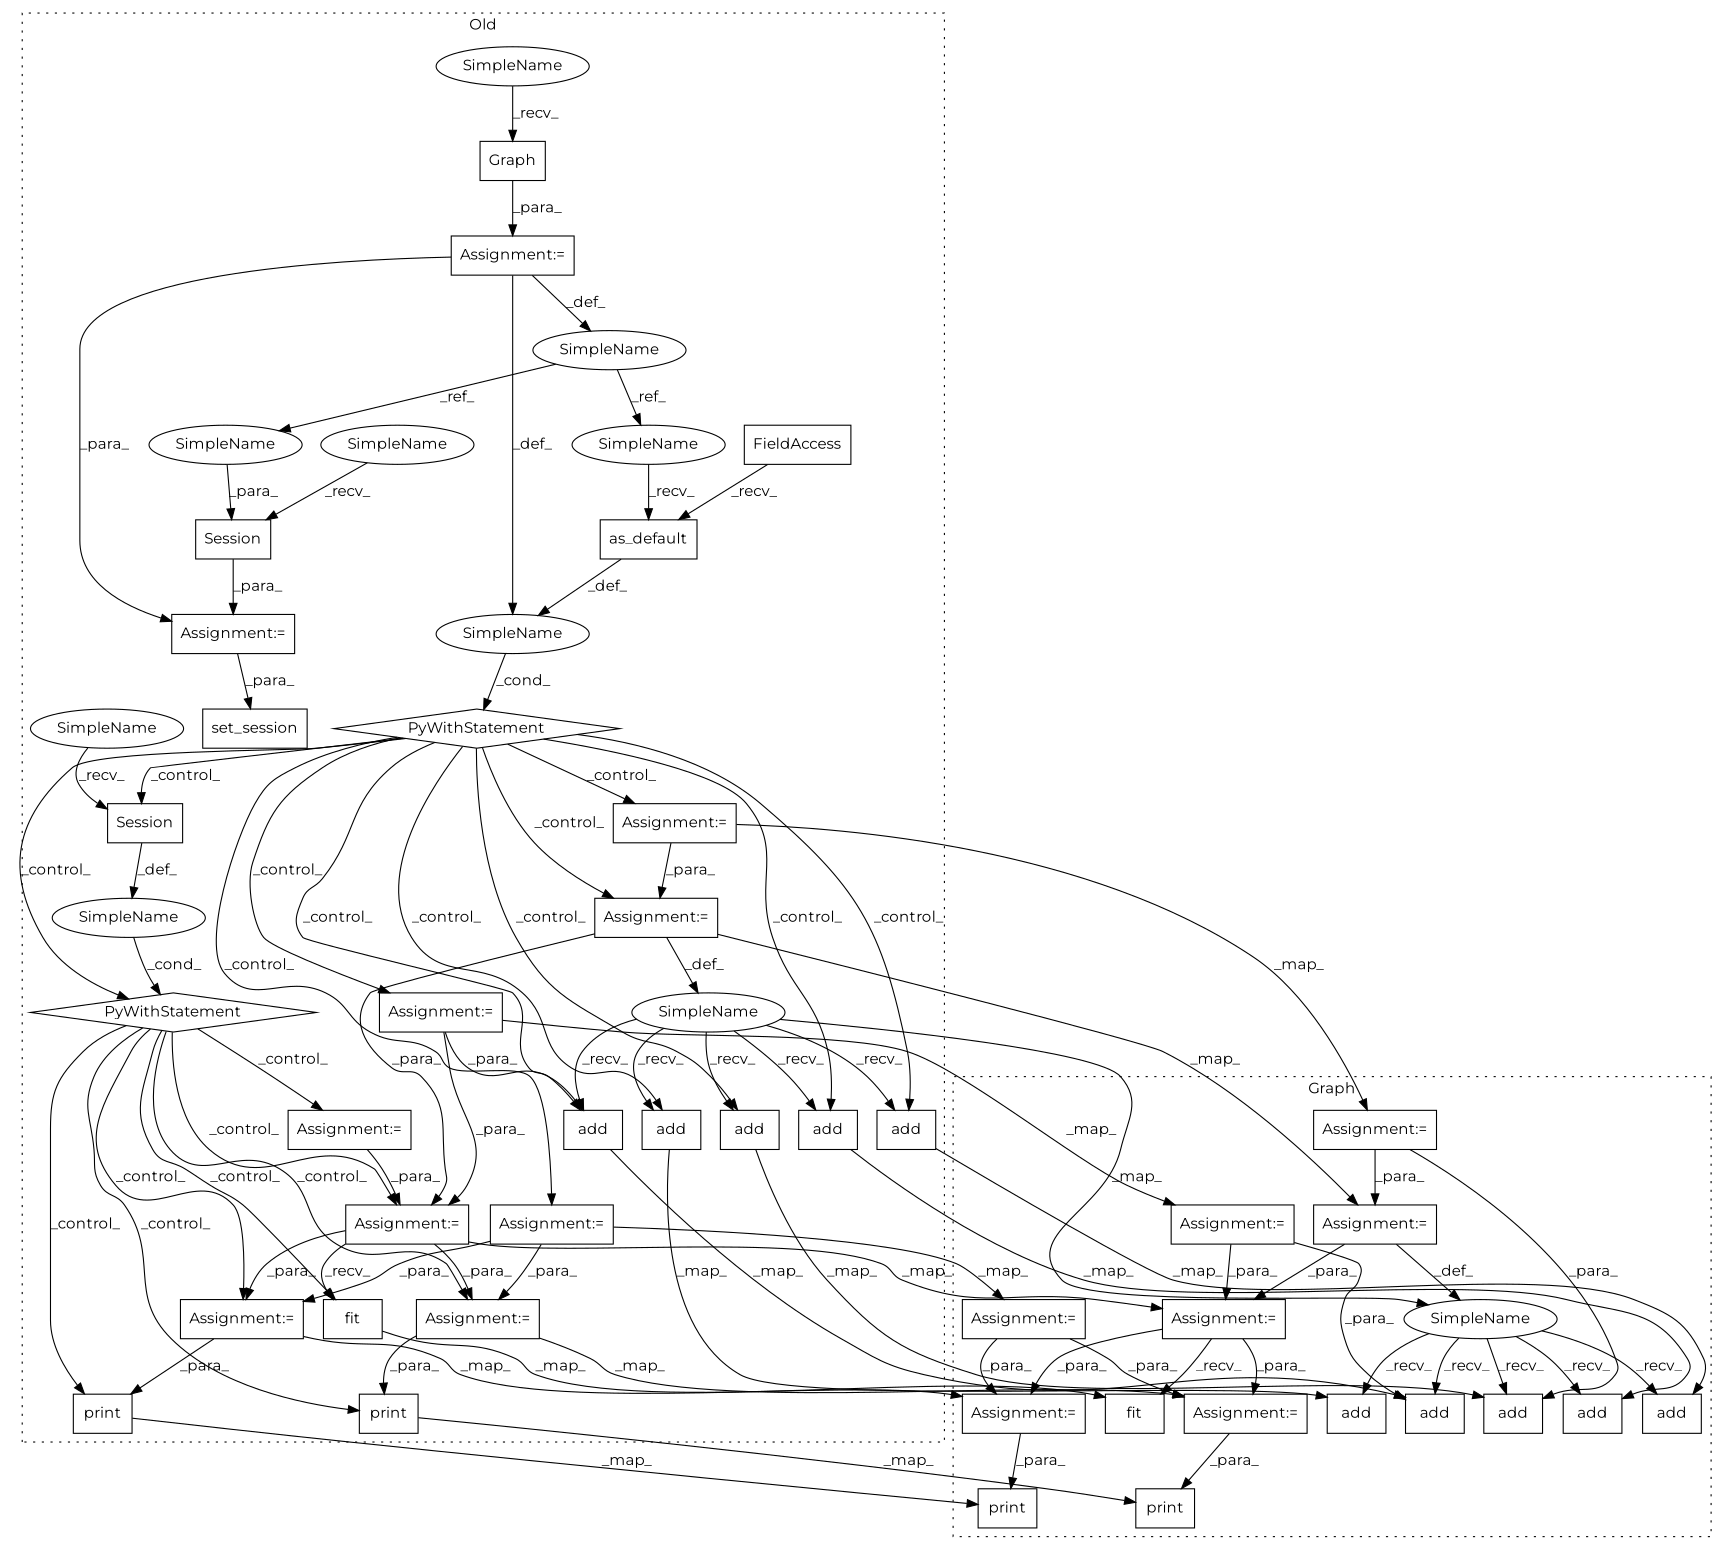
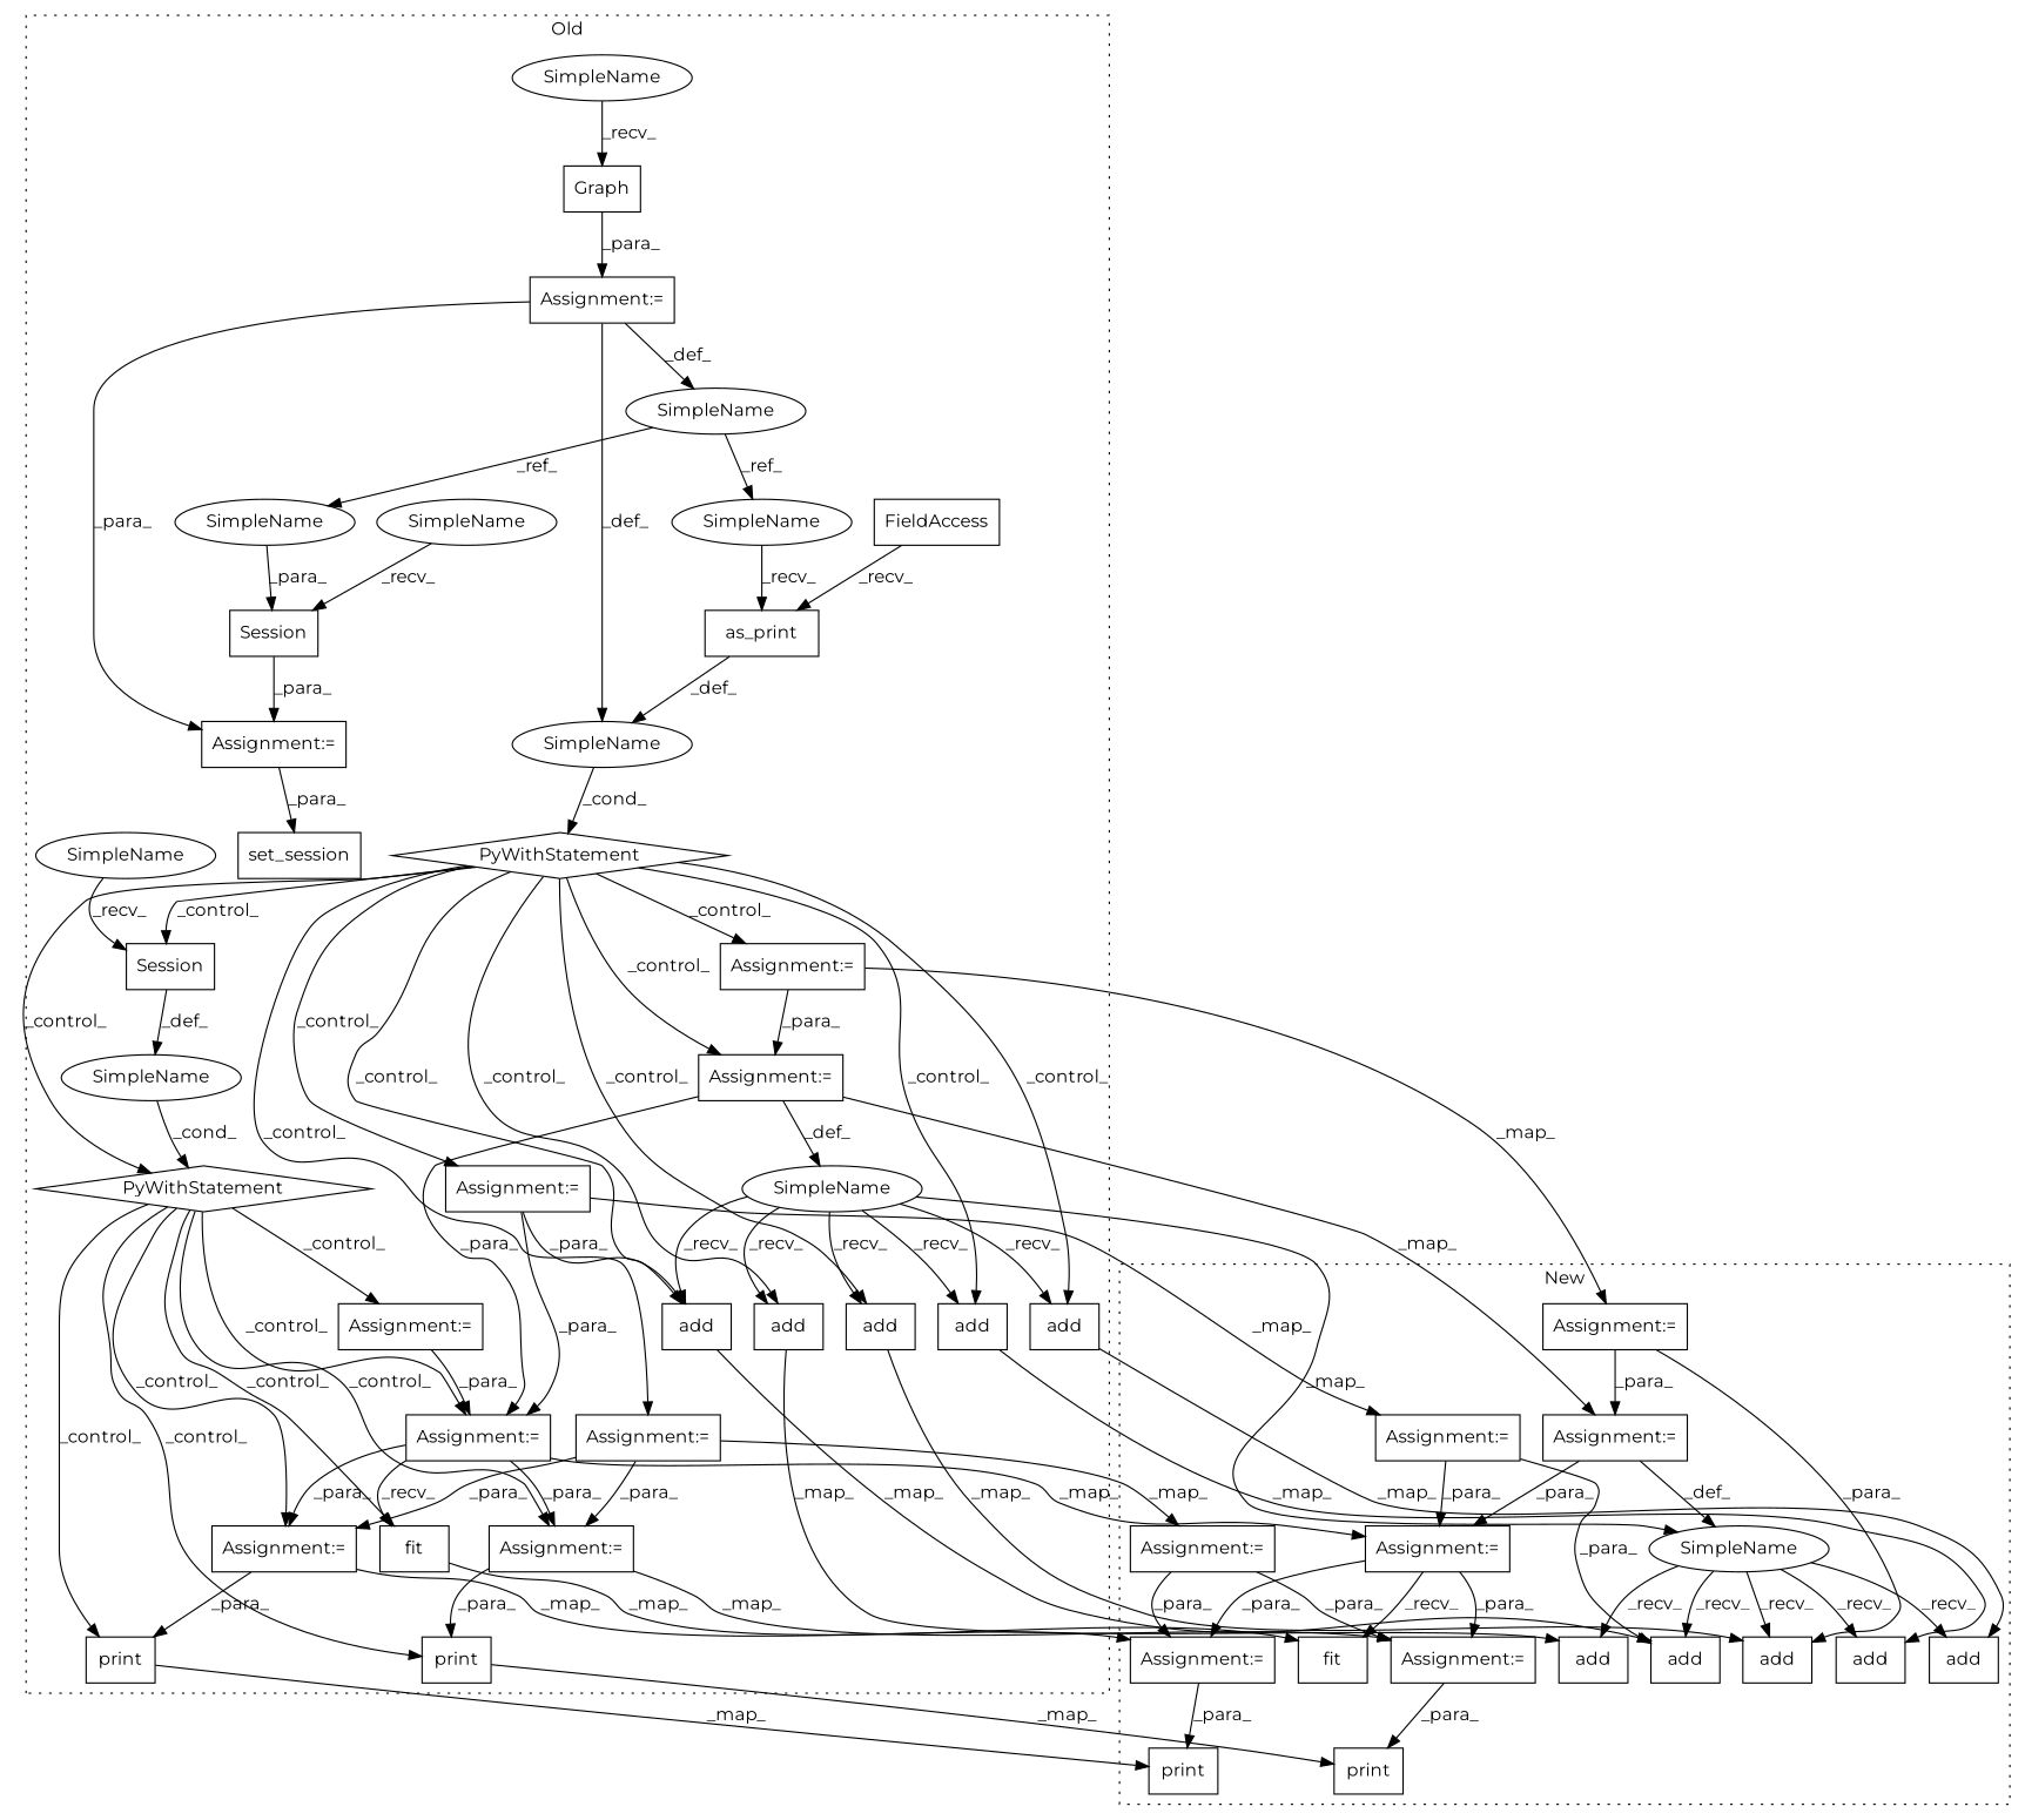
  digraph {
    fontname=Montserrat
    node [a=32 fontname=Montserrat l=1 shape=box]
    edge [fontname=Montserrat]
    n1 [l="4,1" label=fit s="2000,2020"]
    n2 [a=7 label="Assignment:=" s=1869]
    n3 [a=7 label="Assignment:=" s=2161]
    n4 [a=42 label=SimpleName shape=ellipse l=""]
    n5 [a=104 l="10,2" label=PyWithStatement s="1804,1834" shape=diamond]
    n6 [a=7 l=4 label="Assignment:=" s=1850]
    n7 [l=9 label=Session s=1825]
-   n8 [l=12 label=as_default s=844]
+   n8 [l=12 label=as_print s=844]
    n9 [l=7 label="Graph" s=750]
    n10 [a=104 l="10,2" label=PyWithStatement s="832,856" shape=diamond]
    n11 [a=42 label=SimpleName shape=ellipse l=""]
    n12 [a=42 label=SimpleName s=737 shape=ellipse]
    n13 [l="8,1" label=Session s="779,788"]
    n14 [a=7 label="Assignment:=" s=767]
    n15 [a=7 label="Assignment:=" s=738]
    n16 [l="6,1" label=print s="2328,2346"]
    n17 [l="12,1" label=set_session s="809,825"]
    n18 [a=22 l=5 label=FieldAccess s=795]
    n19 [a=7 label="Assignment:=" s=2078]
    n20 [a=7 label="Assignment:=" s=1093]
    n21 [a=7 label="Assignment:=" s=1212]
    n22 [l="4,1" label=add s="1749,1795"]
    n23 [a=42 l=11 label=SimpleName s=1223 shape=ellipse]
    n24 [l="4,1" label=add s="1517,1561"]
    n25 [l="6,1" label=print s="2263,2281"]
    n26 [l="4,1" label=add s="1290,1326"]
    n27 [a=7 label="Assignment:=" s=1191]
    n28 [l="4,1" label=add s="1582,1609"]
    n29 [a=7 label="Assignment:=" s=1234]
    n30 [l="4,1" label=add s="1460,1496"]
    n31 [a=42 label=SimpleName s=787 shape=ellipse]
    n32 [a=42 label=SimpleName s=842 shape=ellipse]
    n33 [a=42 l=10 label=SimpleName s=739 shape=ellipse]
    n34 [a=42 l=10 label=SimpleName s=768 shape=ellipse]
    n35 [a=42 l=10 label=SimpleName s=1814 shape=ellipse]
    n36 [l="4,1" label=fit s="1735,1755"]
    n37 [a=7 label="Assignment:=" s=1606]
    n38 [a=7 label="Assignment:=" s=1884]
    n39 [l="6,1" label=print s="2035,2053"]
    n40 [a=7 label="Assignment:=" s=1805]
    n41 [a=7 label="Assignment:=" s=903]
    n42 [a=7 label="Assignment:=" s=1018]
    n43 [l="4,1" label=add s="1548,1594"]
    n44 [a=42 l=11 label=SimpleName s=1027 shape=ellipse]
    n45 [l="4,1" label=add s="1321,1365"]
    n46 [l="6,1" label=print s="1978,1996"]
    n47 [l="4,1" label=add s="1092,1135"]
    n48 [a=7 label="Assignment:=" s=999]
    n49 [l="4,1" label=add s="1384,1411"]
    n50 [a=7 label="Assignment:=" s=1038]
    n51 [l="4,1" label=add s="1263,1302"]
    subgraph cluster_1 {
      label=Old
      style=dotted
      n1
      n2
      n3
      n4
      n5
      n6
      n7
      n8
      n9
      n10
      n11
      n12
      n13
      n14
      n15
      n16
      n17
      n18
      n19
      n20
      n21
      n22
      n23
      n24
      n25
      n26
      n27
      n28
      n29
      n30
      n31
      n32
      n33
      n34
      n35
    }
    subgraph cluster_2 {
-     label="Graph"
+     label=New
      style=dotted
      n36
      n37
      n38
      n39
      n40
      n41
      n42
      n43
      n44
      n45
      n46
      n47
      n48
      n49
      n50
      n51
    }
    n1 -> n36 [label=_map_]
    n2 -> n1 [label=_recv_]
    n2 -> n3 [label=_para_]
    n2 -> n19 [label=_para_]
    n2 -> n37 [label=_map_]
    n3 -> n16 [label=_para_]
    n3 -> n38 [label=_map_]
    n4 -> n5 [label=_cond_]
    n5 -> n1 [label=_control_]
    n5 -> n2 [label=_control_]
    n5 -> n3 [label=_control_]
    n5 -> n6 [label=_control_]
    n5 -> n16 [label=_control_]
    n5 -> n19 [label=_control_]
    n5 -> n25 [label=_control_]
    n6 -> n2 [label=_para_]
    n7 -> n4 [label=_def_]
    n8 -> n11 [label=_def_]
    n9 -> n15 [label=_para_]
    n10 -> n5 [label=_control_]
    n10 -> n7 [label=_control_]
    n10 -> n20 [label=_control_]
    n10 -> n21 [label=_control_]
    n10 -> n22 [label=_control_]
    n10 -> n24 [label=_control_]
    n10 -> n26 [label=_control_]
    n10 -> n27 [label=_control_]
    n10 -> n28 [label=_control_]
    n10 -> n29 [label=_control_]
    n10 -> n30 [label=_control_]
    n11 -> n10 [label=_cond_]
    n12 -> n31 [label=_ref_]
    n12 -> n32 [label=_ref_]
    n13 -> n14 [label=_para_]
    n14 -> n17 [label=_para_]
    n15 -> n11 [label=_def_]
    n15 -> n12 [label=_def_]
    n15 -> n14 [label=_para_]
    n16 -> n39 [label=_map_]
    n18 -> n8 [label=_recv_]
    n19 -> n25 [label=_para_]
    n19 -> n40 [label=_map_]
    n20 -> n3 [label=_para_]
    n20 -> n19 [label=_para_]
    n20 -> n41 [label=_map_]
    n21 -> n2 [label=_para_]
    n21 -> n22 [label=_para_]
    n21 -> n42 [label=_map_]
    n22 -> n43 [label=_map_]
    n23 -> n22 [label=_recv_]
    n23 -> n24 [label=_recv_]
    n23 -> n26 [label=_recv_]
    n23 -> n28 [label=_recv_]
    n23 -> n30 [label=_recv_]
    n23 -> n44 [label=_map_]
    n24 -> n45 [label=_map_]
    n25 -> n46 [label=_map_]
    n26 -> n47 [label=_map_]
    n27 -> n29 [label=_para_]
    n27 -> n48 [label=_map_]
    n28 -> n49 [label=_map_]
    n29 -> n2 [label=_para_]
    n29 -> n23 [label=_def_]
    n29 -> n50 [label=_map_]
    n30 -> n51 [label=_map_]
    n31 -> n13 [label=_para_]
    n32 -> n8 [label=_recv_]
    n33 -> n9 [label=_recv_]
    n34 -> n13 [label=_recv_]
    n35 -> n7 [label=_recv_]
    n37 -> n36 [label=_recv_]
    n37 -> n38 [label=_para_]
    n37 -> n40 [label=_para_]
    n38 -> n39 [label=_para_]
    n40 -> n46 [label=_para_]
    n41 -> n38 [label=_para_]
    n41 -> n40 [label=_para_]
    n42 -> n37 [label=_para_]
    n42 -> n43 [label=_para_]
    n44 -> n43 [label=_recv_]
    n44 -> n45 [label=_recv_]
    n44 -> n47 [label=_recv_]
    n44 -> n49 [label=_recv_]
    n44 -> n51 [label=_recv_]
    n48 -> n47 [label=_para_]
    n48 -> n50 [label=_para_]
    n50 -> n37 [label=_para_]
    n50 -> n44 [label=_def_]
  }
